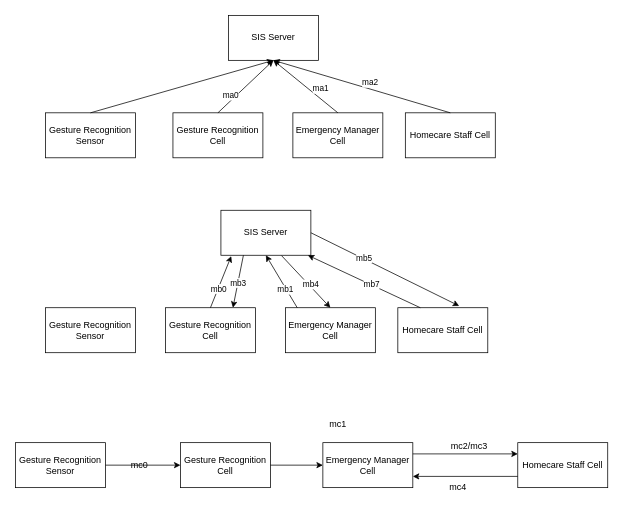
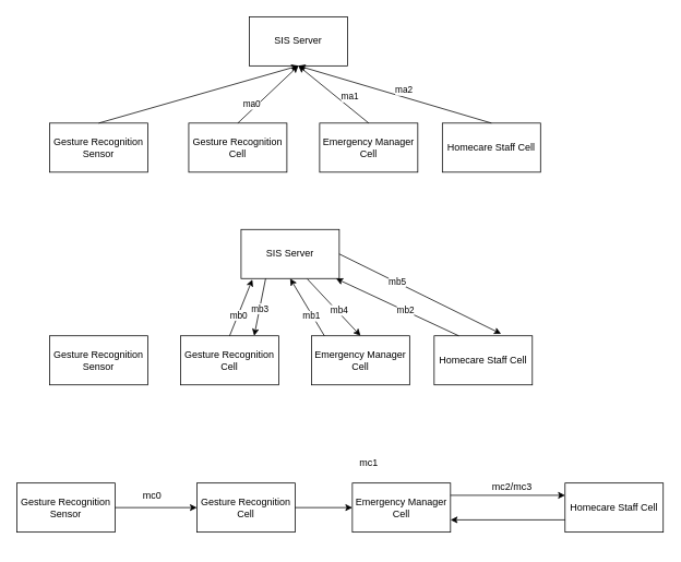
  <mxCell id="0" />
  <mxCell id="1" parent="0" />
  <mxCell id="2" value="SIS Server" style="rounded=0;whiteSpace=wrap;html=1;" parent="1" vertex="1"><mxGeometry x="304" y="20" width="120" height="60" as="geometry" /></mxCell>
  <mxCell id="3" value="Gesture Recognition Sensor" style="rounded=0;whiteSpace=wrap;html=1;" parent="1" vertex="1"><mxGeometry x="60" y="150" width="120" height="60" as="geometry" /></mxCell>
  <mxCell id="4" value="Gesture Recognition Cell" style="rounded=0;whiteSpace=wrap;html=1;" parent="1" vertex="1"><mxGeometry x="230" y="150" width="120" height="60" as="geometry" /></mxCell>
  <mxCell id="5" value="Emergency Manager Cell" style="rounded=0;whiteSpace=wrap;html=1;" parent="1" vertex="1"><mxGeometry x="390" y="150" width="120" height="60" as="geometry" /></mxCell>
  <mxCell id="6" value="Homecare Staff Cell" style="rounded=0;whiteSpace=wrap;html=1;" parent="1" vertex="1"><mxGeometry x="540" y="150" width="120" height="60" as="geometry" /></mxCell>
  <mxCell id="7" value="" style="endArrow=classic;html=1;rounded=0;exitX=0.5;exitY=0;exitDx=0;exitDy=0;entryX=0.5;entryY=1;entryDx=0;entryDy=0;" parent="1" source="3" target="2" edge="1"><mxGeometry width="50" height="50" relative="1" as="geometry"><mxPoint x="150" y="120" as="sourcePoint" /><mxPoint x="200" y="70" as="targetPoint" /></mxGeometry></mxCell>
  <mxCell id="8" value="" style="endArrow=classic;html=1;rounded=0;exitX=0.5;exitY=0;exitDx=0;exitDy=0;entryX=0.5;entryY=1;entryDx=0;entryDy=0;" parent="1" source="4" target="2" edge="1"><mxGeometry width="50" height="50" relative="1" as="geometry"><mxPoint x="130" y="160" as="sourcePoint" /><mxPoint x="374" y="90" as="targetPoint" /></mxGeometry></mxCell>
  <mxCell id="9" value="ma0" style="edgeLabel;html=1;align=center;verticalAlign=middle;resizable=0;points=[];" parent="8" vertex="1" connectable="0"><mxGeometry x="-0.451" y="6" relative="1" as="geometry"><mxPoint as="offset" /></mxGeometry></mxCell>
  <mxCell id="10" value="" style="endArrow=classic;html=1;rounded=0;exitX=0.5;exitY=0;exitDx=0;exitDy=0;entryX=0.5;entryY=1;entryDx=0;entryDy=0;" parent="1" source="5" target="2" edge="1"><mxGeometry width="50" height="50" relative="1" as="geometry"><mxPoint x="140" y="170" as="sourcePoint" /><mxPoint x="384" y="100" as="targetPoint" /></mxGeometry></mxCell>
  <mxCell id="11" value="ma1" style="edgeLabel;html=1;align=center;verticalAlign=middle;resizable=0;points=[];" parent="10" vertex="1" connectable="0"><mxGeometry x="-0.299" y="-10" relative="1" as="geometry"><mxPoint as="offset" /></mxGeometry></mxCell>
  <mxCell id="12" value="" style="endArrow=classic;html=1;rounded=0;exitX=0.5;exitY=0;exitDx=0;exitDy=0;entryX=0.5;entryY=1;entryDx=0;entryDy=0;" parent="1" source="6" target="2" edge="1"><mxGeometry width="50" height="50" relative="1" as="geometry"><mxPoint x="150" y="180" as="sourcePoint" /><mxPoint x="394" y="110" as="targetPoint" /></mxGeometry></mxCell>
  <mxCell id="13" value="ma2" style="edgeLabel;html=1;align=center;verticalAlign=middle;resizable=0;points=[];" parent="12" vertex="1" connectable="0"><mxGeometry x="-0.065" y="-8" relative="1" as="geometry"><mxPoint as="offset" /></mxGeometry></mxCell>
  <mxCell id="14" value="SIS Server" style="rounded=0;whiteSpace=wrap;html=1;" parent="1" vertex="1"><mxGeometry x="294" y="280" width="120" height="60" as="geometry" /></mxCell>
  <mxCell id="15" value="Gesture Recognition Cell" style="rounded=0;whiteSpace=wrap;html=1;" parent="1" vertex="1"><mxGeometry x="220" y="410" width="120" height="60" as="geometry" /></mxCell>
  <mxCell id="16" value="Emergency Manager Cell" style="rounded=0;whiteSpace=wrap;html=1;" parent="1" vertex="1"><mxGeometry x="380" y="410" width="120" height="60" as="geometry" /></mxCell>
  <mxCell id="17" value="Homecare Staff Cell" style="rounded=0;whiteSpace=wrap;html=1;" parent="1" vertex="1"><mxGeometry x="530" y="410" width="120" height="60" as="geometry" /></mxCell>
  <mxCell id="18" value="" style="endArrow=classic;html=1;rounded=0;exitX=0.5;exitY=0;exitDx=0;exitDy=0;entryX=0.115;entryY=1.019;entryDx=0;entryDy=0;entryPerimeter=0;" parent="1" source="15" target="14" edge="1"><mxGeometry width="50" height="50" relative="1" as="geometry"><mxPoint x="120" y="420" as="sourcePoint" /><mxPoint x="364" y="350" as="targetPoint" /></mxGeometry></mxCell>
  <mxCell id="19" value="" style="endArrow=classic;html=1;rounded=0;exitX=0.132;exitY=0.001;exitDx=0;exitDy=0;entryX=0.5;entryY=1;entryDx=0;entryDy=0;exitPerimeter=0;" parent="1" source="16" target="14" edge="1"><mxGeometry width="50" height="50" relative="1" as="geometry"><mxPoint x="130" y="430" as="sourcePoint" /><mxPoint x="374" y="360" as="targetPoint" /></mxGeometry></mxCell>
  <mxCell id="20" value="" style="endArrow=classic;html=1;rounded=0;exitX=0.25;exitY=0;exitDx=0;exitDy=0;" parent="1" source="17" edge="1"><mxGeometry width="50" height="50" relative="1" as="geometry"><mxPoint x="140" y="440" as="sourcePoint" /><mxPoint x="410" y="340" as="targetPoint" /></mxGeometry></mxCell>
  <mxCell id="21" value="Gesture Recognition Sensor" style="rounded=0;whiteSpace=wrap;html=1;" parent="1" vertex="1"><mxGeometry x="60" y="410" width="120" height="60" as="geometry" /></mxCell>
  <mxCell id="22" value="" style="endArrow=classic;html=1;rounded=0;exitX=0.25;exitY=1;exitDx=0;exitDy=0;entryX=0.75;entryY=0;entryDx=0;entryDy=0;" parent="1" source="14" target="15" edge="1"><mxGeometry width="50" height="50" relative="1" as="geometry"><mxPoint x="163" y="350" as="sourcePoint" /><mxPoint x="237" y="280" as="targetPoint" /></mxGeometry></mxCell>
  <mxCell id="23" value="" style="endArrow=classic;html=1;rounded=0;exitX=0.674;exitY=1.009;exitDx=0;exitDy=0;entryX=0.5;entryY=0;entryDx=0;entryDy=0;exitPerimeter=0;" parent="1" source="14" target="16" edge="1"><mxGeometry width="50" height="50" relative="1" as="geometry"><mxPoint x="546" y="310" as="sourcePoint" /><mxPoint x="490" y="240" as="targetPoint" /></mxGeometry></mxCell>
  <mxCell id="24" value="mb1" style="edgeLabel;html=1;align=center;verticalAlign=middle;resizable=0;points=[];" parent="23" vertex="1" connectable="0"><mxGeometry x="0.138" y="7" relative="1" as="geometry"><mxPoint x="-37" y="10" as="offset" /></mxGeometry></mxCell>
  <mxCell id="25" value="mb0" style="edgeLabel;html=1;align=center;verticalAlign=middle;resizable=0;points=[];" parent="1" vertex="1" connectable="0"><mxGeometry x="290" y="384.997" as="geometry" /></mxCell>
  <mxCell id="26" value="mb3" style="edgeLabel;html=1;align=center;verticalAlign=middle;resizable=0;points=[];" parent="1" vertex="1" connectable="0"><mxGeometry x="390" y="405.147" as="geometry"><mxPoint x="-74" y="-29" as="offset" /></mxGeometry></mxCell>
  <mxCell id="27" value="mb4" style="edgeLabel;html=1;align=center;verticalAlign=middle;resizable=0;points=[];" parent="1" vertex="1" connectable="0"><mxGeometry x="409.92" y="419.997" as="geometry"><mxPoint x="4" y="-41" as="offset" /></mxGeometry></mxCell>
  <mxCell id="28" value="" style="endArrow=classic;html=1;rounded=0;exitX=1;exitY=0.5;exitDx=0;exitDy=0;entryX=0.682;entryY=-0.04;entryDx=0;entryDy=0;entryPerimeter=0;" parent="1" source="14" target="17" edge="1"><mxGeometry width="50" height="50" relative="1" as="geometry"><mxPoint x="630" y="330" as="sourcePoint" /><mxPoint x="450" y="260" as="targetPoint" /></mxGeometry></mxCell>
- <mxCell id="29" value="mb7" style="edgeLabel;html=1;align=center;verticalAlign=middle;resizable=0;points=[];" parent="1" vertex="1" connectable="0"><mxGeometry x="490" y="419.997" as="geometry"><mxPoint x="4" y="-41" as="offset" /></mxGeometry></mxCell>
+ <mxCell id="29" value="mb2" style="edgeLabel;html=1;align=center;verticalAlign=middle;resizable=0;points=[];" parent="1" vertex="1" connectable="0"><mxGeometry x="490" y="419.997" as="geometry"><mxPoint x="4" y="-41" as="offset" /></mxGeometry></mxCell>
  <mxCell id="30" value="mb5" style="edgeLabel;html=1;align=center;verticalAlign=middle;resizable=0;points=[];" parent="1" vertex="1" connectable="0"><mxGeometry x="480" y="384.997" as="geometry"><mxPoint x="4" y="-41" as="offset" /></mxGeometry></mxCell>
  <mxCell id="31" value="Gesture Recognition Cell" style="rounded=0;whiteSpace=wrap;html=1;" parent="1" vertex="1"><mxGeometry x="240" y="590" width="120" height="60" as="geometry" /></mxCell>
  <mxCell id="32" value="Emergency Manager Cell" style="rounded=0;whiteSpace=wrap;html=1;" parent="1" vertex="1"><mxGeometry x="430" y="590" width="120" height="60" as="geometry" /></mxCell>
  <mxCell id="33" value="Homecare Staff Cell" style="rounded=0;whiteSpace=wrap;html=1;" parent="1" vertex="1"><mxGeometry x="690" y="590" width="120" height="60" as="geometry" /></mxCell>
  <mxCell id="34" value="Gesture Recognition Sensor" style="rounded=0;whiteSpace=wrap;html=1;" parent="1" vertex="1"><mxGeometry x="20" y="590" width="120" height="60" as="geometry" /></mxCell>
  <mxCell id="35" value="" style="endArrow=classic;html=1;rounded=0;exitX=1;exitY=0.5;exitDx=0;exitDy=0;entryX=0;entryY=0.5;entryDx=0;entryDy=0;" parent="1" source="34" target="31" edge="1"><mxGeometry width="50" height="50" relative="1" as="geometry"><mxPoint x="340" y="580" as="sourcePoint" /><mxPoint x="390" y="530" as="targetPoint" /></mxGeometry></mxCell>
  <mxCell id="36" value="" style="endArrow=classic;html=1;rounded=0;exitX=1;exitY=0.5;exitDx=0;exitDy=0;entryX=0;entryY=0.5;entryDx=0;entryDy=0;" parent="1" source="31" target="32" edge="1"><mxGeometry width="50" height="50" relative="1" as="geometry"><mxPoint x="190" y="630" as="sourcePoint" /><mxPoint x="230" y="630" as="targetPoint" /></mxGeometry></mxCell>
  <mxCell id="37" value="" style="endArrow=classic;html=1;rounded=0;exitX=1;exitY=0.25;exitDx=0;exitDy=0;entryX=0;entryY=0.25;entryDx=0;entryDy=0;" parent="1" source="32" target="33" edge="1"><mxGeometry width="50" height="50" relative="1" as="geometry"><mxPoint x="350" y="630" as="sourcePoint" /><mxPoint x="390" y="630" as="targetPoint" /></mxGeometry></mxCell>
- <mxCell id="38" value="mc0" style="text;html=1;align=center;verticalAlign=middle;resizable=0;points=[];autosize=1;strokeColor=none;fillColor=none;" parent="1" vertex="1"><mxGeometry x="160" y="605" width="50" height="30" as="geometry" /></mxCell>
+ <mxCell id="38" value="mc0" style="text;html=1;align=center;verticalAlign=middle;resizable=0;points=[];autosize=1;strokeColor=none;fillColor=none;" parent="1" vertex="1"><mxGeometry x="160" y="590" width="50" height="30" as="geometry" /></mxCell>
  <mxCell id="39" value="mc1" style="text;html=1;align=center;verticalAlign=middle;resizable=0;points=[];autosize=1;strokeColor=none;fillColor=none;" parent="1" vertex="1"><mxGeometry x="425" y="550" width="50" height="30" as="geometry" /></mxCell>
  <mxCell id="40" value="mc2/mc3" style="text;html=1;align=center;verticalAlign=middle;resizable=0;points=[];autosize=1;strokeColor=none;fillColor=none;" parent="1" vertex="1"><mxGeometry x="590" y="580" width="70" height="30" as="geometry" /></mxCell>
  <mxCell id="41" value="" style="endArrow=classic;html=1;rounded=0;entryX=1;entryY=0.75;entryDx=0;entryDy=0;exitX=0;exitY=0.75;exitDx=0;exitDy=0;" parent="1" source="33" target="32" edge="1"><mxGeometry width="50" height="50" relative="1" as="geometry"><mxPoint x="610" y="580" as="sourcePoint" /><mxPoint x="630" y="520" as="targetPoint" /></mxGeometry></mxCell>
- <mxCell id="42" value="mc4" style="text;html=1;align=center;verticalAlign=middle;resizable=0;points=[];autosize=1;strokeColor=none;fillColor=none;" parent="1" vertex="1"><mxGeometry x="585" y="635" width="50" height="30" as="geometry" /></mxCell>
